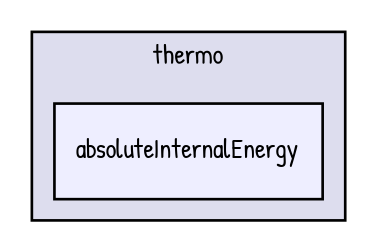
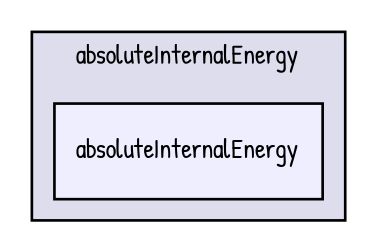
  digraph {
    compound=true
    fontname="Patrick Hand"
    n1 [fillcolor="#eeeeff" fontname="Patrick Hand" fontsize=10 label=absoluteInternalEnergy pencolor=black shape=box style=filled]
    subgraph cluster_1 {
      bgcolor="#ddddee"
      fontsize=10
-     label=thermo
+     label=absoluteInternalEnergy
      pencolor=black
      n1
    }
  }
